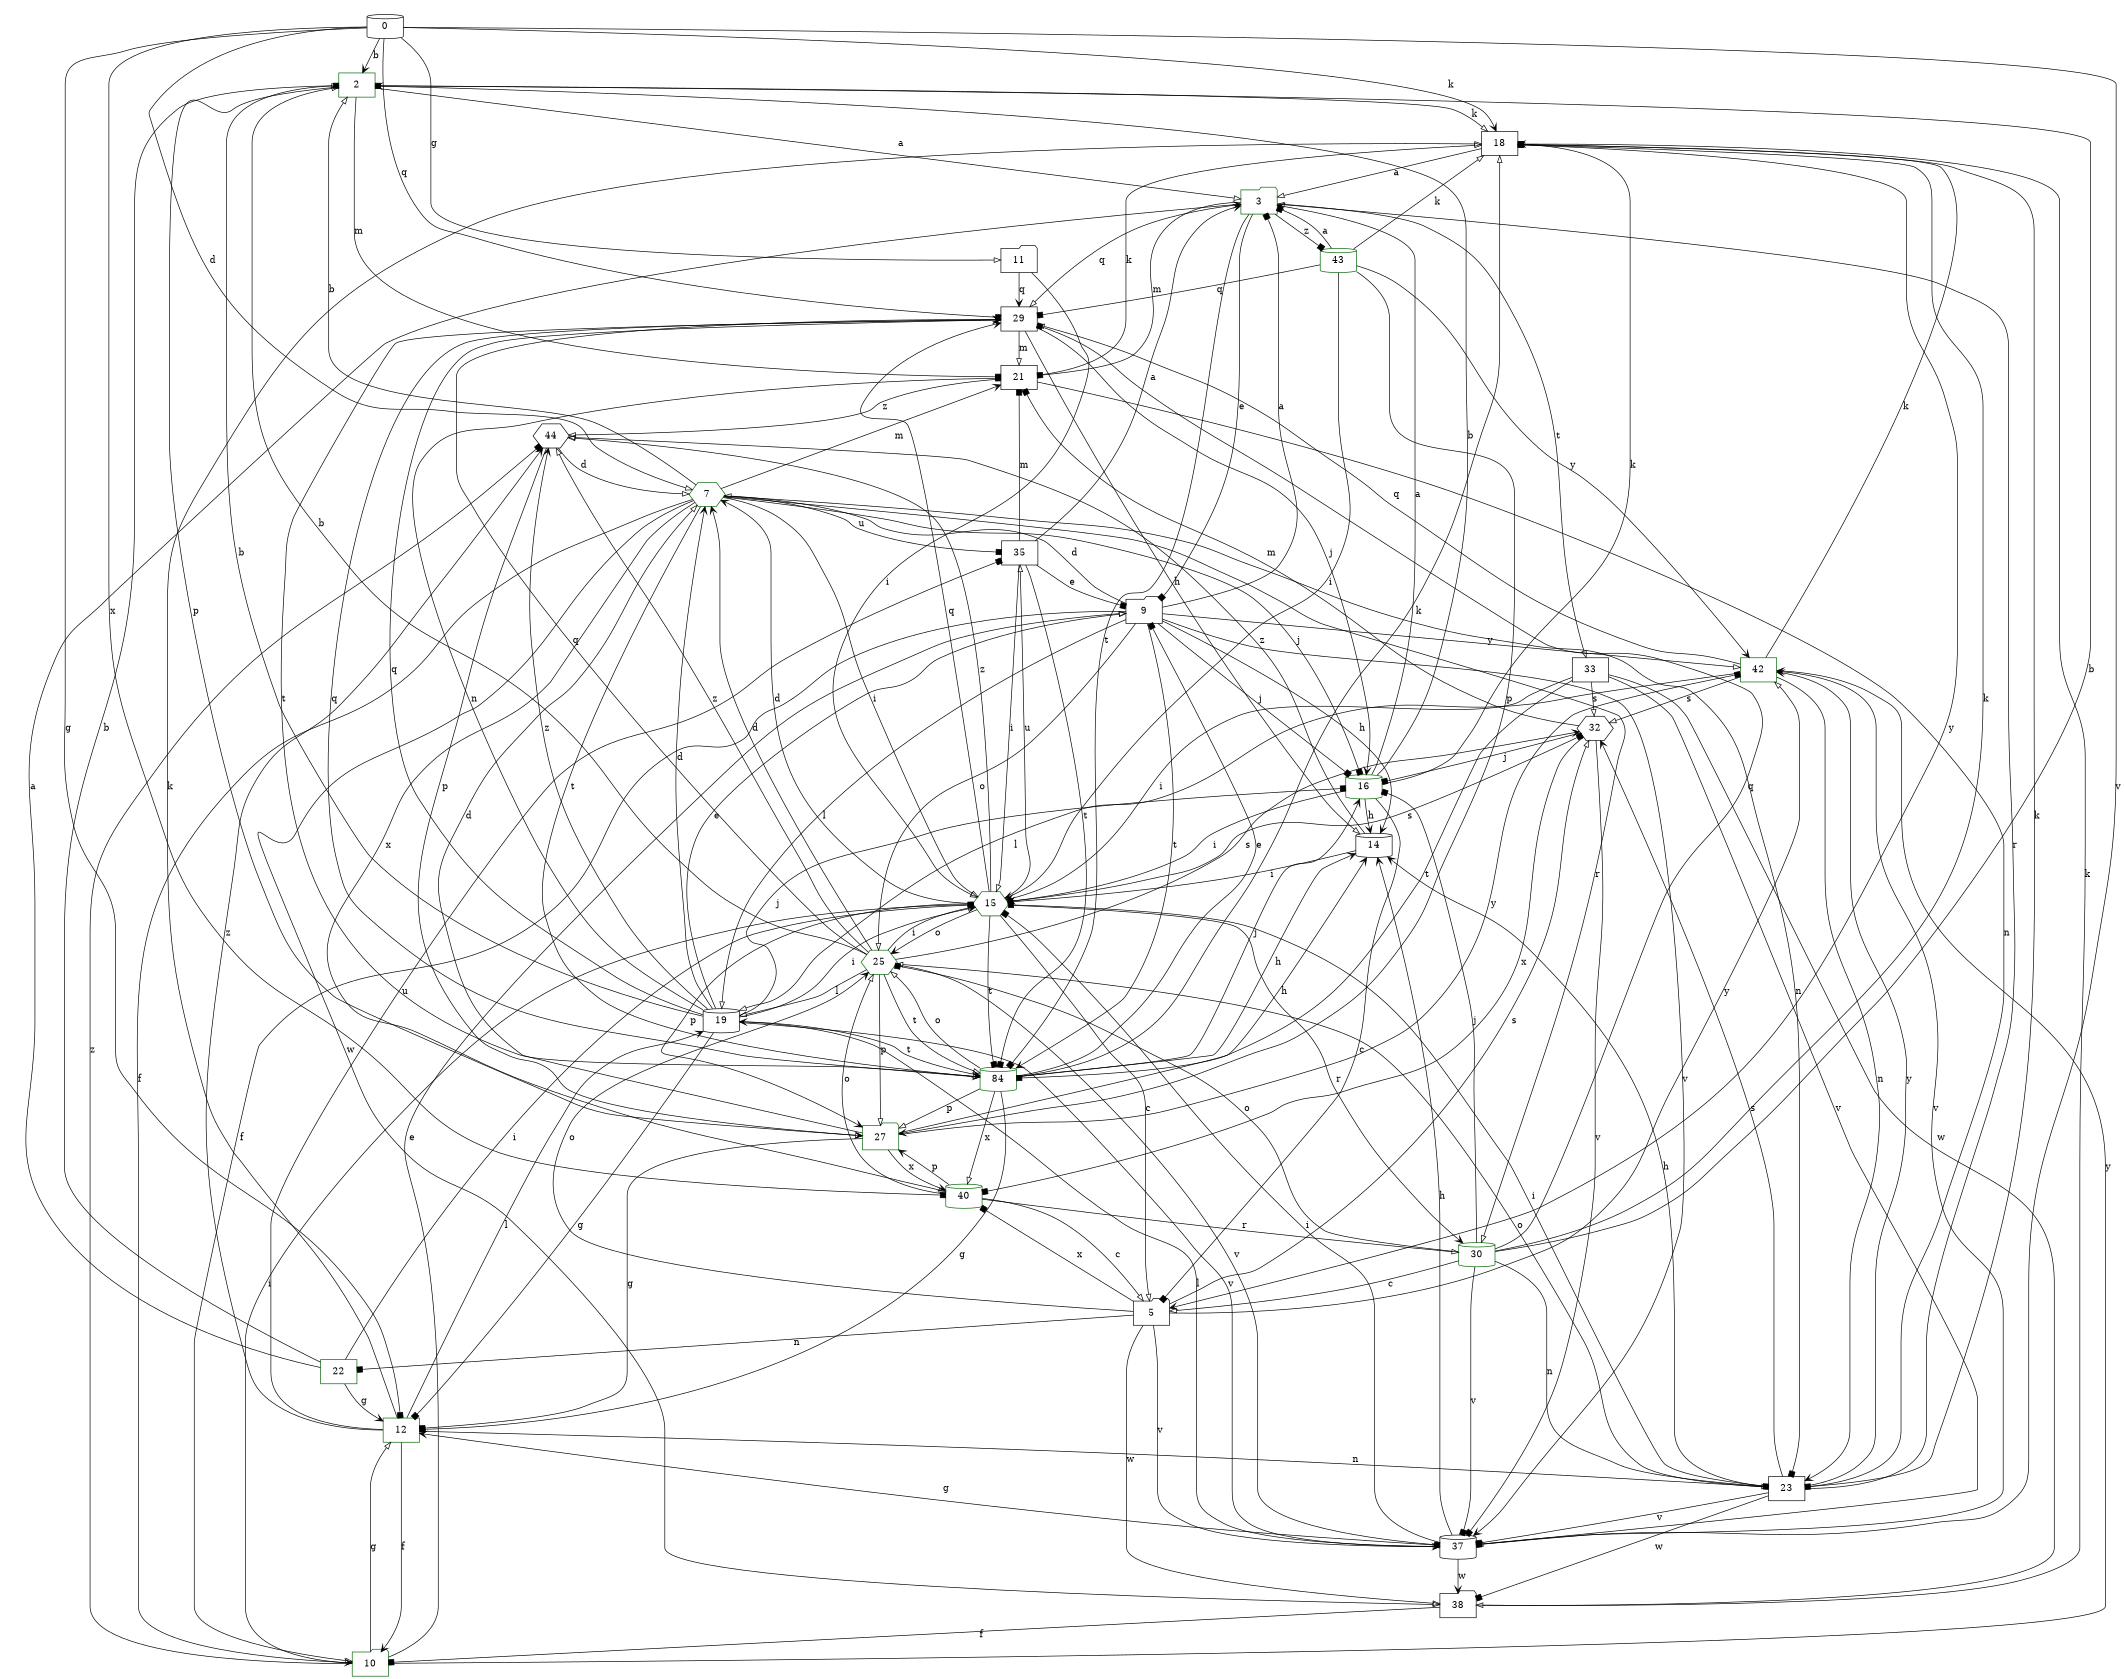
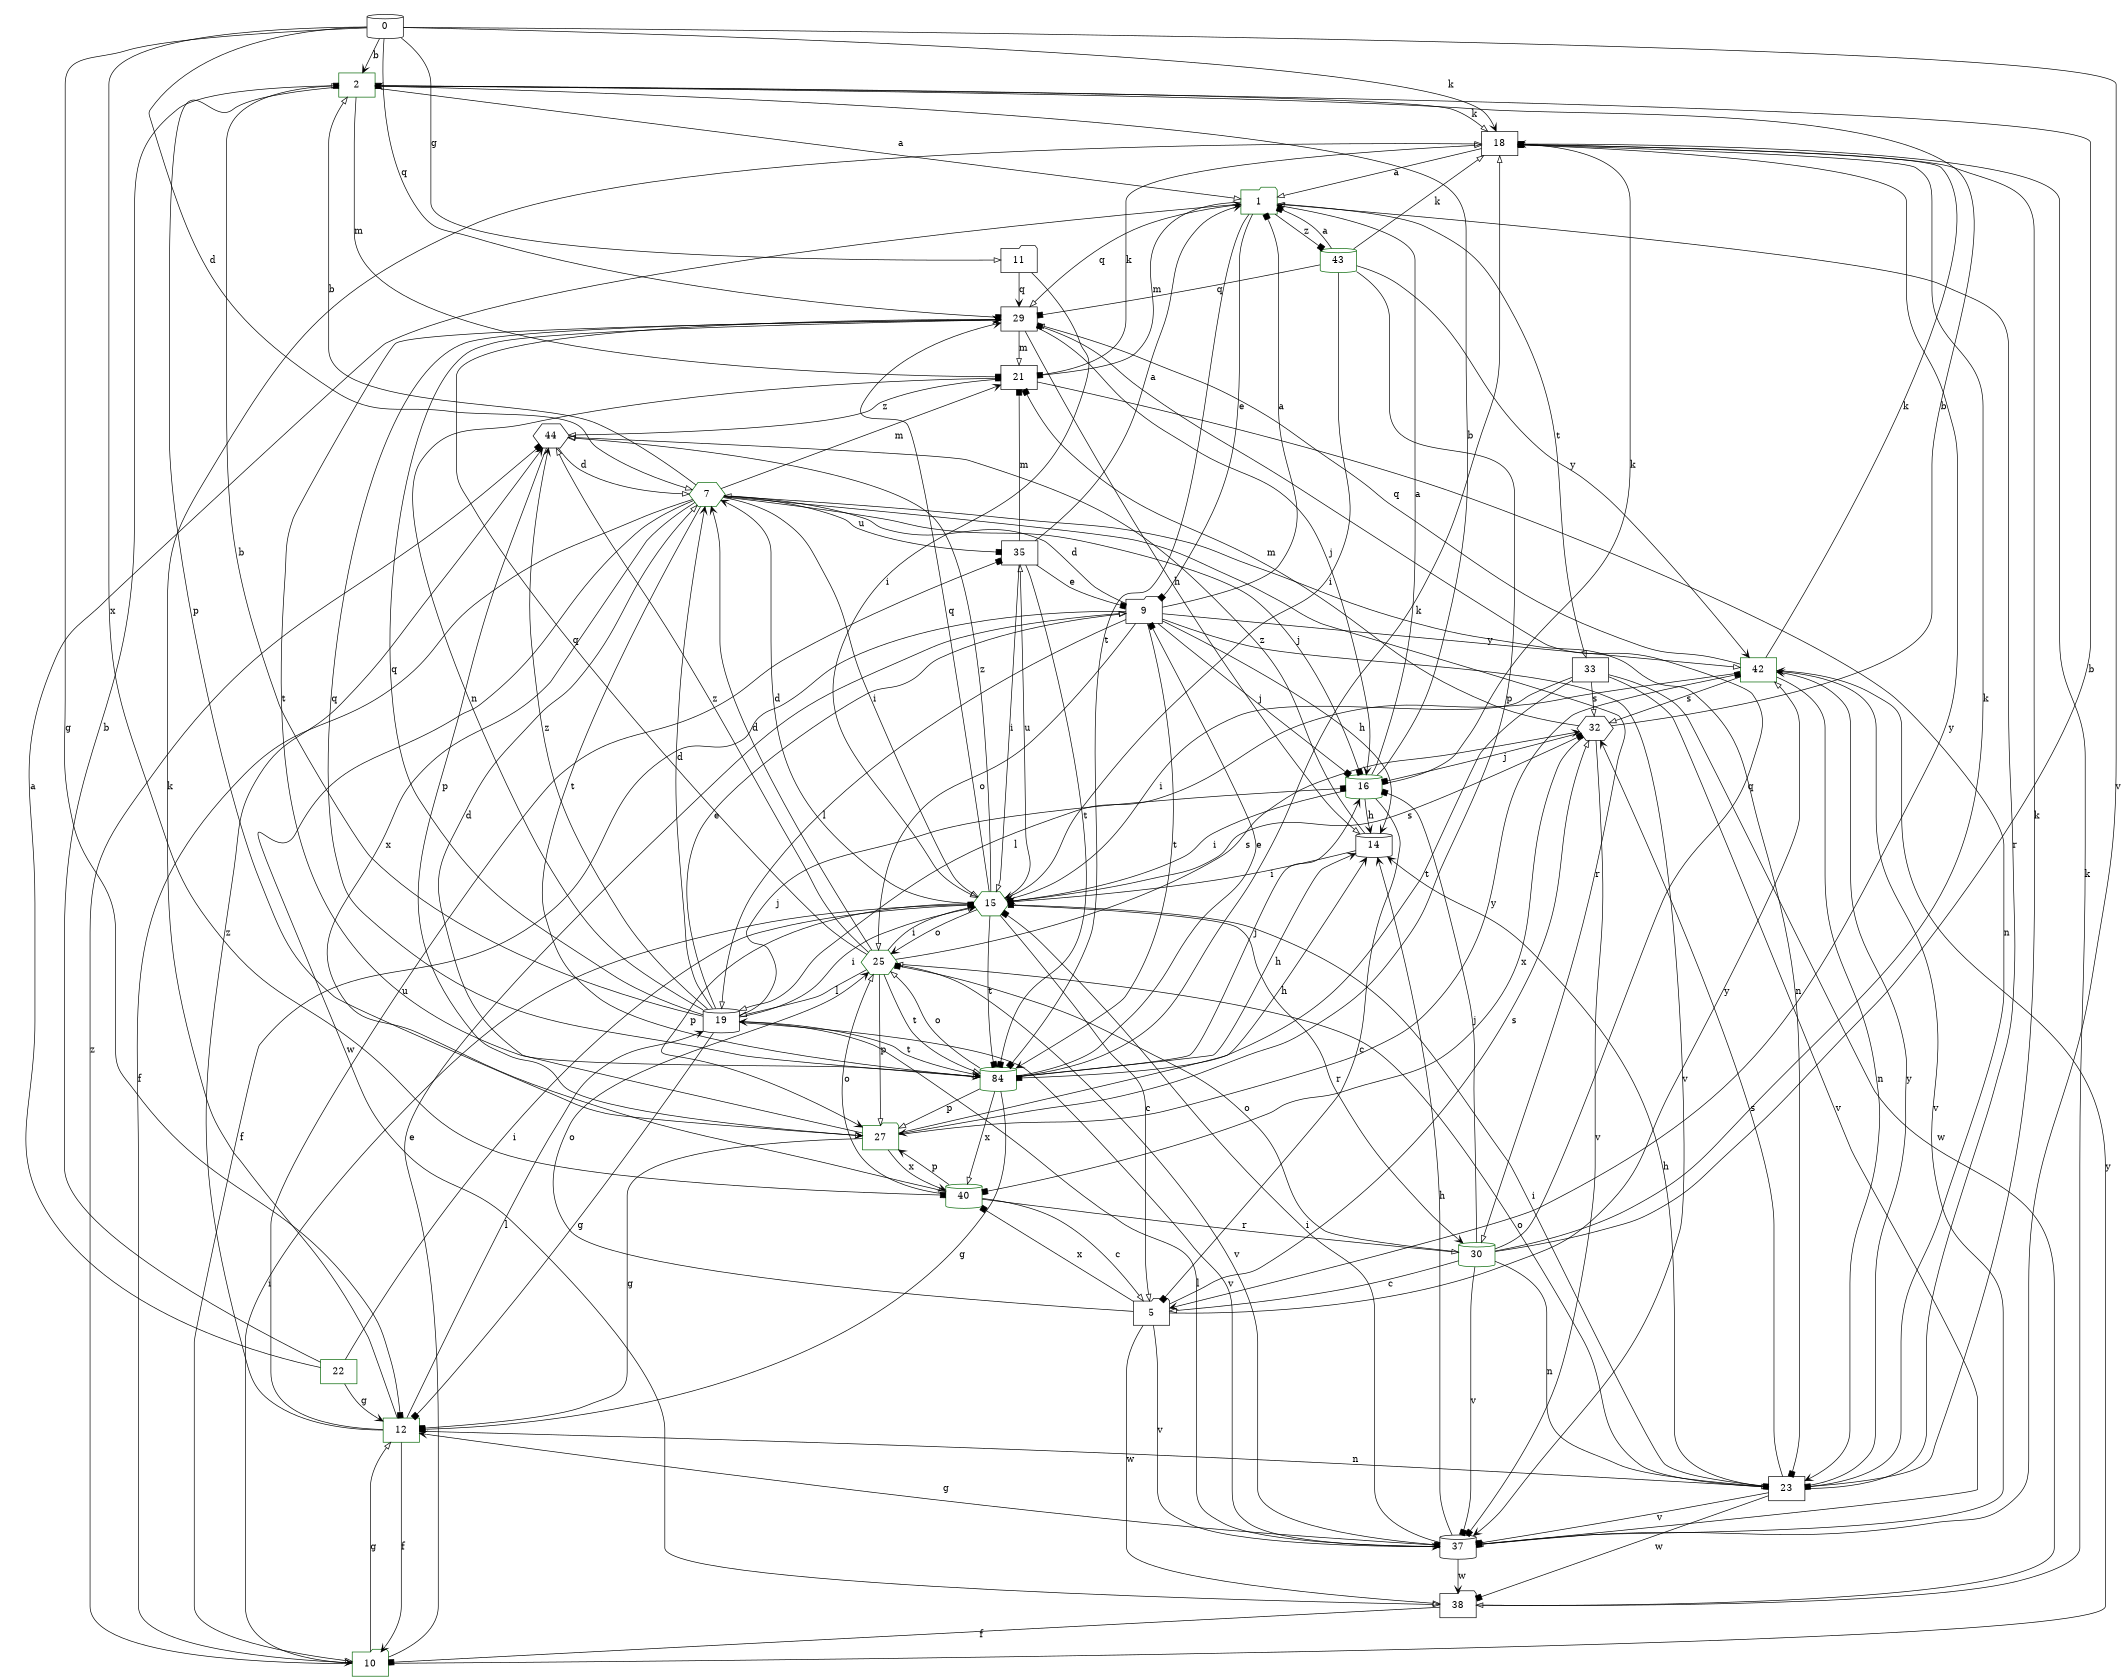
  strict digraph {
    node [color=black shape=box]
    edge [arrowhead=onormal]
    0 [shape=cylinder]
    2 [color=darkgreen]
    7 [color=darkgreen shape=hexagon]
    11 [shape=folder]
    12 [color=darkgreen]
    18
    29
    37 [shape=cylinder]
    40 [color=darkgreen shape=cylinder]
-   1 [color=darkgreen shape=folder label=3]
+   1 [color=darkgreen shape=folder]
    21
    27 [color=darkgreen shape=folder]
    n13 [color=darkgreen label=84 shape=cylinder]
    38 [shape=folder]
    10 [color=darkgreen shape=folder]
    15 [color=darkgreen shape=hexagon]
    16 [color=darkgreen shape=cylinder]
    23
    30 [color=darkgreen shape=cylinder]
    35
    19 [shape=cylinder]
    44 [shape=hexagon]
    5 [shape=folder]
    14 [shape=cylinder]
    25 [color=darkgreen shape=hexagon]
    9 [shape=folder]
    33
    43 [color=darkgreen shape=cylinder]
    42 [color=darkgreen]
    32 [shape=hexagon]
    22 [color=darkgreen]
    0 -> 2 [arrowhead=vee label=b]
    0 -> 7 [label=d]
    0 -> 11 [label=g]
    0 -> 12 [arrowhead=box label=g]
    0 -> 18 [arrowhead=vee label=k]
    0 -> 29 [arrowhead=box label=q]
    0 -> 37 [arrowhead=box label=v]
    0 -> 40 [arrowhead=box label=x]
    2 -> 18 [label=k]
    2 -> 1 [label=a]
    2 -> 21 [arrowhead=box label=m]
    2 -> 27 [arrowhead=vee label=p]
    7 -> 2 [label=b]
    7 -> 40 [label=x]
    7 -> 21 [arrowhead=vee label=m]
    7 -> n13 [arrowhead=vee label=t]
    7 -> 38 [label=w]
    7 -> 10 [arrowhead=vee label=f]
    7 -> 15 [label=i]
    7 -> 16 [arrowhead=box label=j]
    7 -> 23 [arrowhead=box label=n]
    7 -> 30 [label=r]
    7 -> 35 [arrowhead=box label=u]
    11 -> 29 [arrowhead=vee label=q]
    11 -> 15 [label=i]
    12 -> 18 [label=k]
    12 -> 10 [arrowhead=vee label=f]
    12 -> 23 [label=n]
    12 -> 35 [arrowhead=box label=u]
    12 -> 19 [arrowhead=vee label=l]
    12 -> 44 [arrowhead=vee label=z]
    18 -> 1 [label=a]
    18 -> 5 [arrowhead=vee label=y]
    29 -> 21 [label=m]
    29 -> n13 [label=t]
    29 -> 16 [arrowhead=vee label=j]
    29 -> 14 [label=h]
    37 -> 12 [arrowhead=vee label=g]
    37 -> 38 [arrowhead=vee label=w]
    37 -> 15 [arrowhead=box label=i]
    37 -> 19 [arrowhead=vee label=l]
    37 -> 14 [arrowhead=vee label=h]
    40 -> 27 [arrowhead=vee label=p]
    40 -> 30 [label=r]
    40 -> 5 [label=c]
    40 -> 25 [label=o]
    1 -> 29 [label=q]
    1 -> 21 [arrowhead=box label=m]
    1 -> n13 [arrowhead=box label=t]
    1 -> 9 [arrowhead=box label=e]
    1 -> 33 [label=t]
    1 -> 43 [arrowhead=box label=z]
    21 -> 18 [label=k]
    21 -> 23 [arrowhead=box label=n]
    21 -> 44 [label=z]
    27 -> 7 [label=d]
    27 -> 12 [arrowhead=box label=g]
    27 -> 40 [arrowhead=vee label=x]
    27 -> 14 [arrowhead=vee label=h]
    27 -> 42 [arrowhead=box label=y]
    n13 -> 12 [arrowhead=box label=g]
    n13 -> 18 [label=k]
    n13 -> 29 [arrowhead=vee label=q]
    n13 -> 40 [label=x]
    n13 -> 27 [label=p]
    n13 -> 16 [arrowhead=vee label=j]
    n13 -> 14 [arrowhead=vee label=h]
    n13 -> 25 [label=o]
    n13 -> 9 [arrowhead=box label=e]
    38 -> 18 [arrowhead=vee label=k]
    38 -> 10 [arrowhead=box label=f]
    10 -> 12 [label=g]
    10 -> 15 [arrowhead=box label=i]
    10 -> 44 [arrowhead=box label=z]
    10 -> 9 [label=e]
    10 -> 42 [arrowhead=vee label=y]
    15 -> 7 [arrowhead=vee label=d]
    15 -> 29 [arrowhead=vee label=q]
    15 -> 27 [arrowhead=vee label=p]
    15 -> n13 [arrowhead=box label=t]
    15 -> 30 [arrowhead=vee label=r]
    15 -> 35 [label=u]
    15 -> 44 [label=z]
    15 -> 5 [label=c]
    15 -> 25 [arrowhead=vee label=o]
    15 -> 32 [arrowhead=box label=s]
    16 -> 2 [arrowhead=vee label=b]
    16 -> 18 [arrowhead=box label=k]
    16 -> 1 [arrowhead=vee label=a]
    16 -> 15 [arrowhead=vee label=i]
    16 -> 5 [arrowhead=box label=c]
    16 -> 14 [arrowhead=vee label=h]
    23 -> 18 [label=k]
    23 -> 37 [arrowhead=box label=v]
    23 -> 1 [label=r]
    23 -> 38 [arrowhead=box label=w]
    23 -> 15 [arrowhead=box label=i]
    23 -> 14 [arrowhead=vee label=h]
    23 -> 25 [label=o]
    23 -> 42 [arrowhead=vee label=y]
    23 -> 32 [arrowhead=vee label=s]
    30 -> 2 [arrowhead=box label=b]
    30 -> 18 [arrowhead=box label=k]
    30 -> 29 [arrowhead=box label=q]
    30 -> 37 [arrowhead=box label=v]
    30 -> 16 [arrowhead=box label=j]
    30 -> 23 [arrowhead=box label=n]
    30 -> 5 [label=c]
    30 -> 25 [arrowhead=box label=o]
    35 -> 1 [arrowhead=vee label=a]
    35 -> 21 [arrowhead=box label=m]
    35 -> n13 [arrowhead=box label=t]
    35 -> 15 [label=i]
    35 -> 9 [arrowhead=box label=e]
    19 -> 2 [label=b]
    19 -> 7 [arrowhead=vee label=d]
    19 -> 12 [arrowhead=box label=g]
    19 -> 29 [arrowhead=vee label=q]
    19 -> 37 [arrowhead=vee label=v]
    19 -> 21 [arrowhead=box label=n]
    19 -> n13 [arrowhead=vee label=t]
    19 -> 15 [arrowhead=vee label=i]
    19 -> 16 [arrowhead=box label=j]
    19 -> 44 [arrowhead=vee label=z]
    19 -> 9 [label=e]
    44 -> 7 [label=d]
    44 -> 27 [label=p]
    5 -> 37 [label=v]
    5 -> 40 [arrowhead=box label=x]
    5 -> 38 [label=w]
    5 -> 25 [arrowhead=vee label=o]
    5 -> 42 [label=y]
    5 -> 32 [label=s]
-   5 -> 22 [arrowhead=box label=n]
    14 -> 15 [arrowhead=box label=i]
    14 -> 44 [label=z]
    25 -> 7 [arrowhead=vee label=d]
    25 -> 29 [arrowhead=vee label=q]
    25 -> 37 [arrowhead=box label=v]
    25 -> 27 [label=p]
    25 -> n13 [label=t]
    25 -> 15 [label=i]
    25 -> 19 [label=l]
    25 -> 44 [label=z]
    25 -> 32 [arrowhead=vee label=s]
    9 -> 7 [label=d]
    9 -> 37 [arrowhead=vee label=v]
    9 -> 1 [arrowhead=box label=a]
    9 -> n13 [arrowhead=vee label=t]
    9 -> 10 [label=f]
    9 -> 16 [arrowhead=box label=j]
    9 -> 19 [label=l]
    9 -> 14 [arrowhead=vee label=h]
    9 -> 25 [label=o]
    9 -> 42 [label=y]
    33 -> 37 [arrowhead=box label=v]
    33 -> n13 [arrowhead=box label=t]
    33 -> 38 [label=w]
    33 -> 15 [arrowhead=vee label=i]
    33 -> 32 [label=s]
    43 -> 18 [label=k]
    43 -> 29 [arrowhead=box label=q]
    43 -> 1 [arrowhead=box label=a]
    43 -> 27 [arrowhead=vee label=p]
    43 -> 15 [arrowhead=vee label=i]
    43 -> 42 [arrowhead=vee label=y]
    42 -> 18 [arrowhead=box label=k]
    42 -> 29 [label=q]
    42 -> 37 [label=v]
    42 -> 23 [arrowhead=vee label=n]
    42 -> 19 [label=l]
    42 -> 32 [label=s]
-   25 -> 2 [label=b]
+   32 -> 2 [label=b]
    32 -> 37 [arrowhead=box label=v]
    32 -> 40 [arrowhead=box label=x]
    32 -> 21 [arrowhead=box label=m]
    32 -> 16 [arrowhead=box label=j]
    22 -> 2 [arrowhead=box label=b]
    22 -> 12 [arrowhead=vee label=g]
    22 -> 1 [arrowhead=vee label=a]
    22 -> 15 [arrowhead=box label=i]
  }
